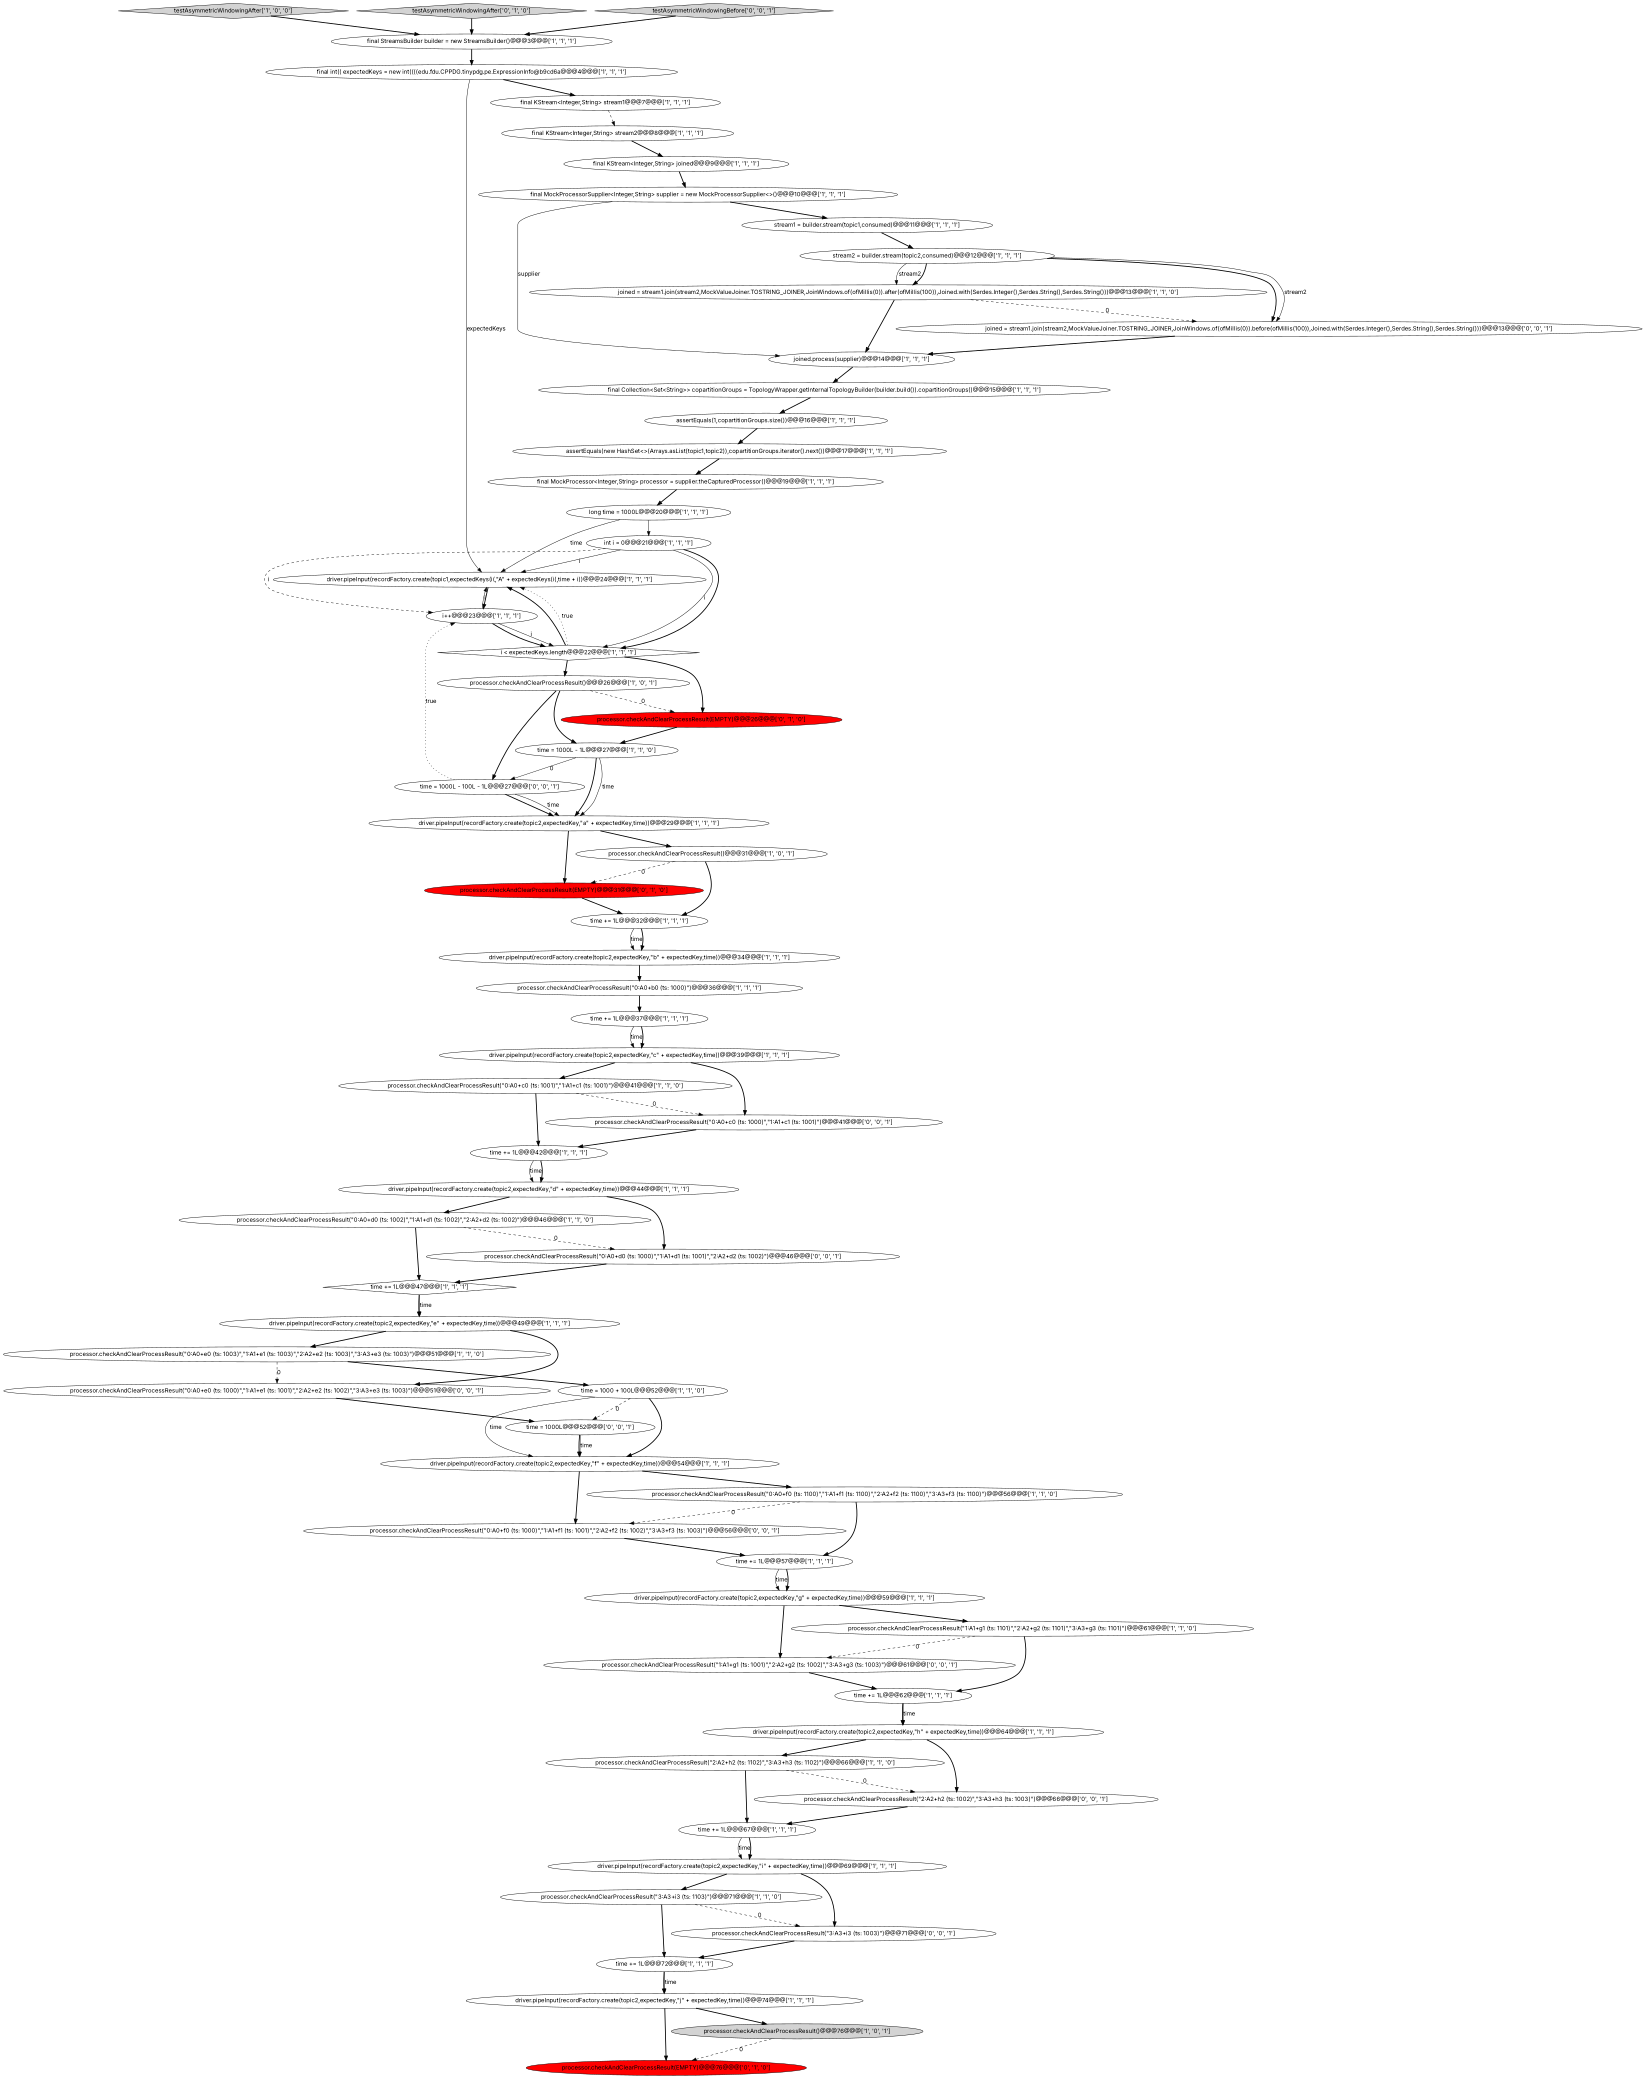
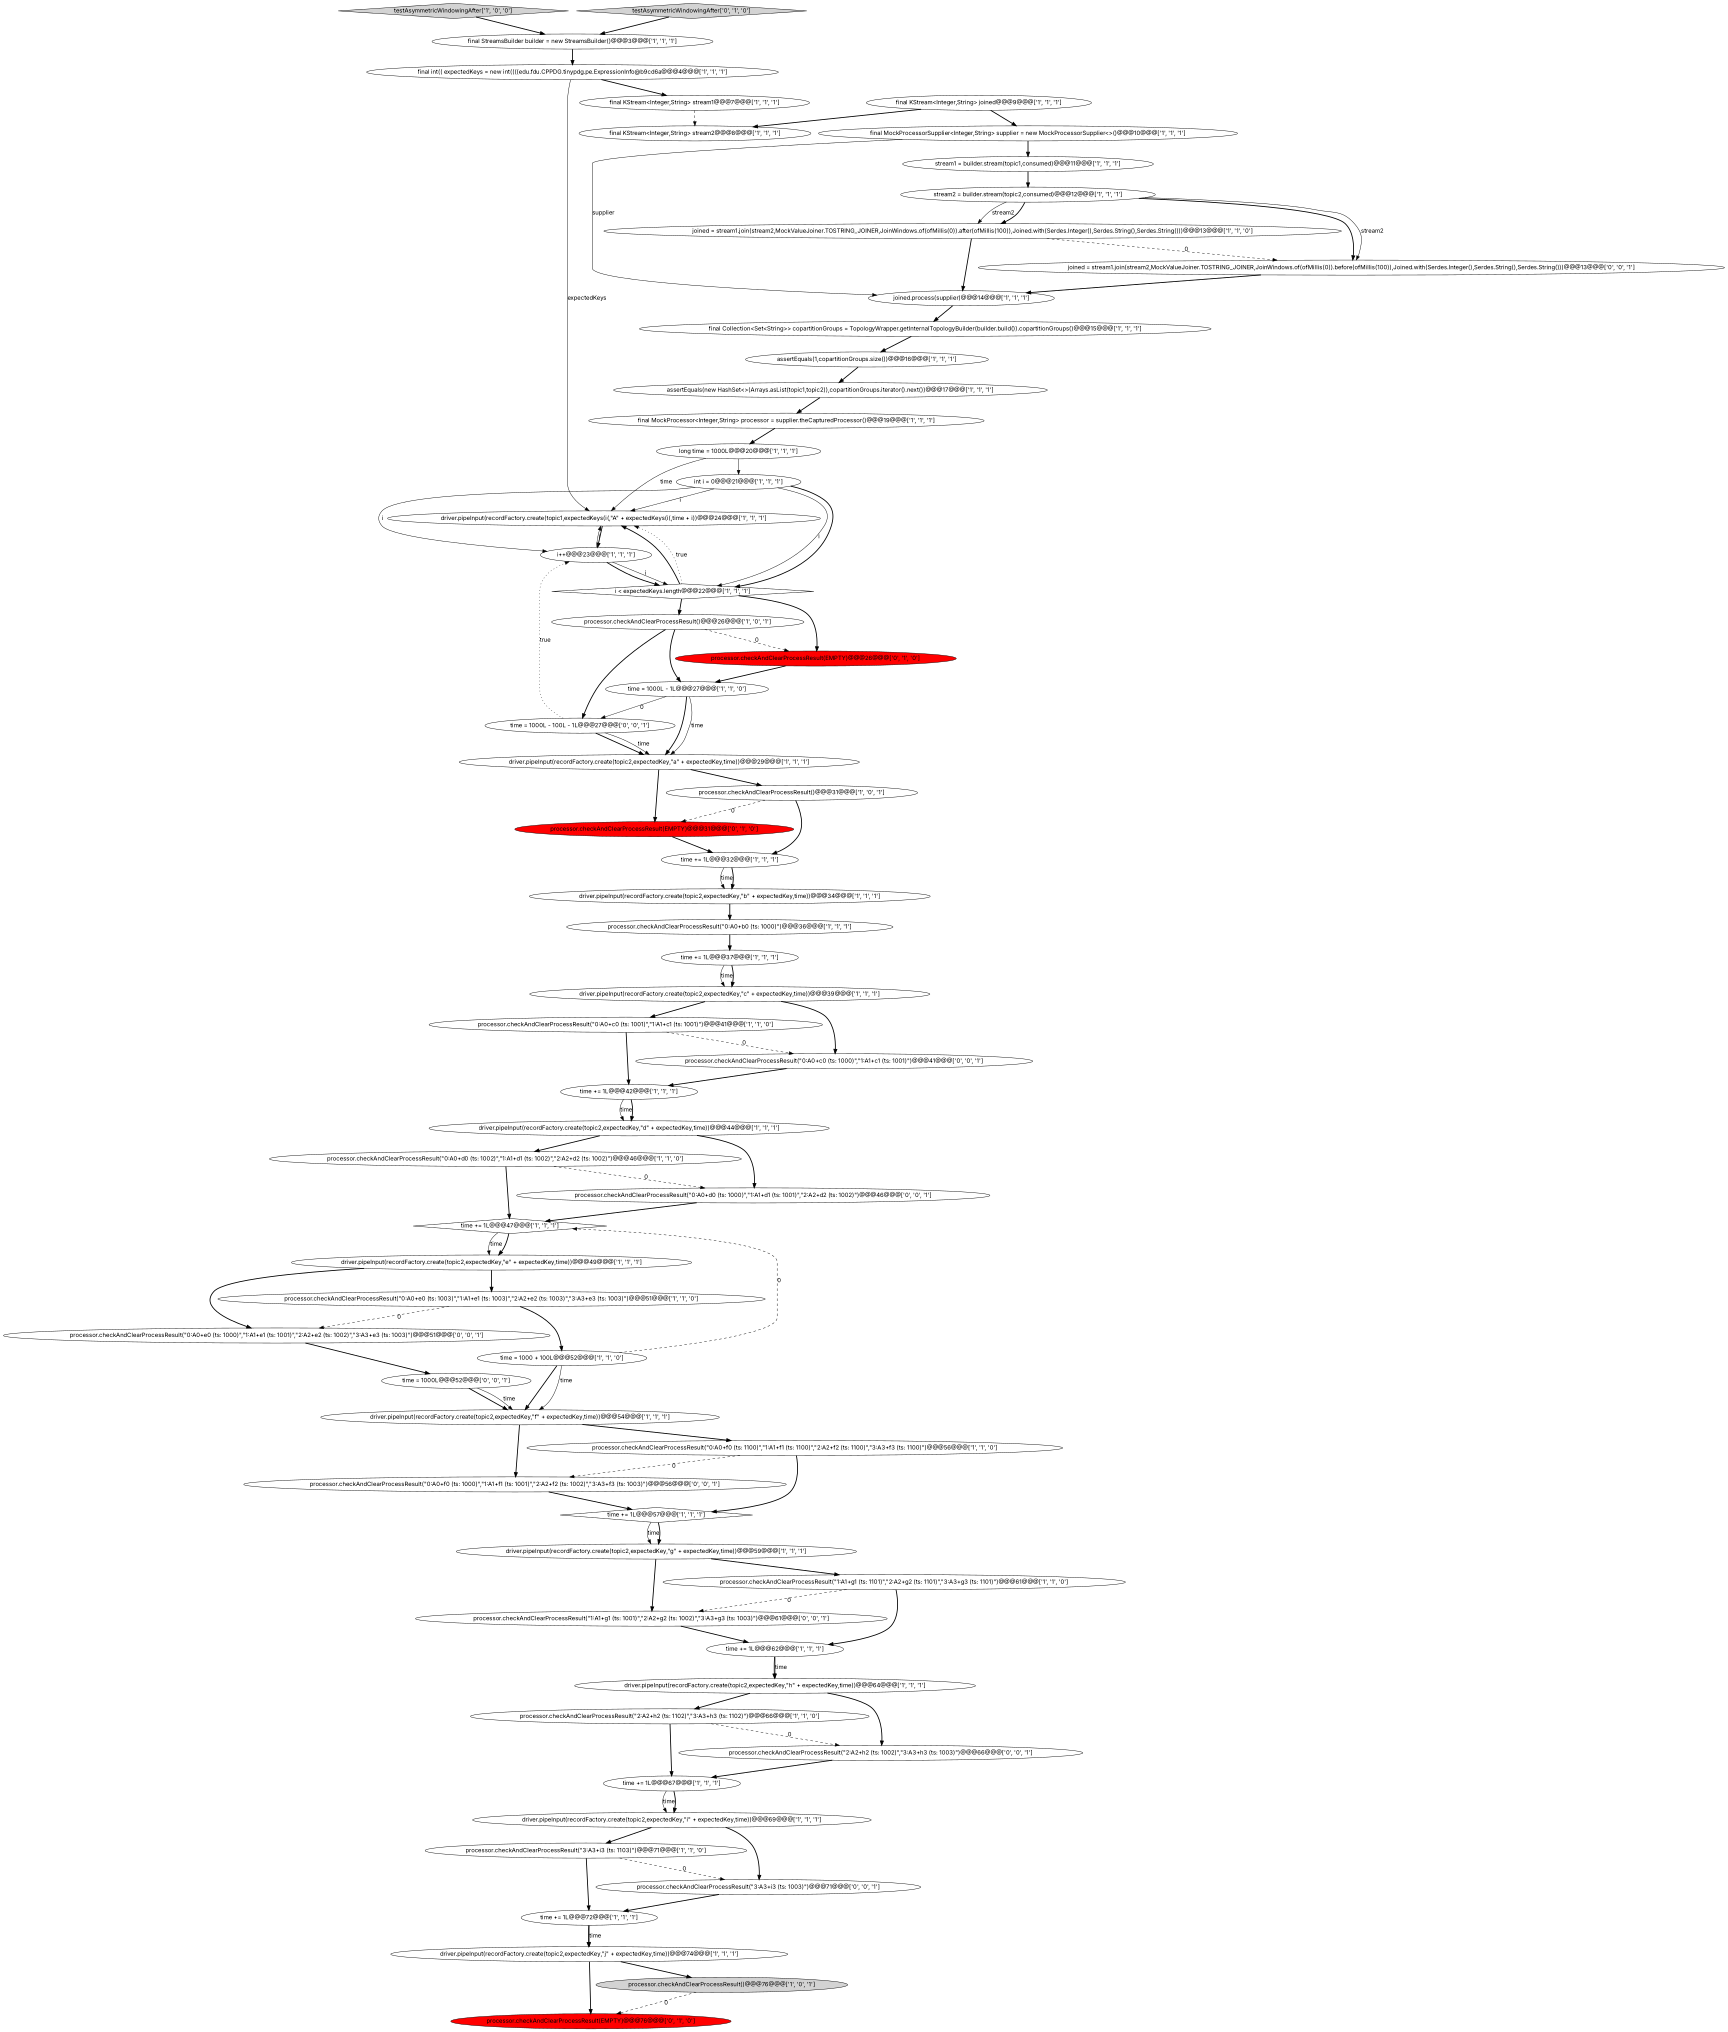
  digraph {
    fontname=Inter
    node [fillcolor=white fontname=Inter shape=ellipse style=filled]
    edge [fontname=Inter style=bold]
    n1 [label="final MockProcessor<Integer,String> processor = supplier.theCapturedProcessor()@@@19@@@['1', '1', '1']"]
    n2 [label="long time = 1000L@@@20@@@['1', '1', '1']"]
    n3 [label="driver.pipeInput(recordFactory.create(topic1,expectedKeys(i(,\"A\" + expectedKeys(i(,time + i))@@@24@@@['1', '1', '1']"]
    n4 [label="int i = 0@@@21@@@['1', '1', '1']"]
    n5 [label="driver.pipeInput(recordFactory.create(topic2,expectedKey,\"d\" + expectedKey,time))@@@44@@@['1', '1', '1']"]
    n6 [label="processor.checkAndClearProcessResult(\"0:A0+d0 (ts: 1002)\",\"1:A1+d1 (ts: 1002)\",\"2:A2+d2 (ts: 1002)\")@@@46@@@['1', '1', '0']"]
    n7 [label="processor.checkAndClearProcessResult(\"0:A0+d0 (ts: 1000)\",\"1:A1+d1 (ts: 1001)\",\"2:A2+d2 (ts: 1002)\")@@@46@@@['0', '0', '1']"]
    n8 [label="time += 1L@@@47@@@['1', '1', '1']" shape=diamond]
    n9 [label="processor.checkAndClearProcessResult(\"0:A0+f0 (ts: 1000)\",\"1:A1+f1 (ts: 1001)\",\"2:A2+f2 (ts: 1002)\",\"3:A3+f3 (ts: 1003)\")@@@56@@@['0', '0', '1']"]
-   n10 [label="time += 1L@@@57@@@['1', '1', '1']"]
+   n10 [label="time += 1L@@@57@@@['1', '1', '1']" shape=diamond]
    n11 [label="driver.pipeInput(recordFactory.create(topic2,expectedKey,\"g\" + expectedKey,time))@@@59@@@['1', '1', '1']"]
    n12 [label="processor.checkAndClearProcessResult(\"1:A1+g1 (ts: 1001)\",\"2:A2+g2 (ts: 1002)\",\"3:A3+g3 (ts: 1003)\")@@@61@@@['0', '0', '1']"]
    n13 [label="time += 1L@@@62@@@['1', '1', '1']"]
    n14 [label="driver.pipeInput(recordFactory.create(topic2,expectedKey,\"h\" + expectedKey,time))@@@64@@@['1', '1', '1']"]
    n15 [label="processor.checkAndClearProcessResult(\"0:A0+e0 (ts: 1000)\",\"1:A1+e1 (ts: 1001)\",\"2:A2+e2 (ts: 1002)\",\"3:A3+e3 (ts: 1003)\")@@@51@@@['0', '0', '1']"]
    n16 [label="time = 1000L@@@52@@@['0', '0', '1']"]
    n17 [label="driver.pipeInput(recordFactory.create(topic2,expectedKey,\"f\" + expectedKey,time))@@@54@@@['1', '1', '1']"]
    n18 [label="final KStream<Integer,String> stream2@@@8@@@['1', '1', '1']"]
    n19 [label="final KStream<Integer,String> joined@@@9@@@['1', '1', '1']"]
    n20 [label="final MockProcessorSupplier<Integer,String> supplier = new MockProcessorSupplier<>()@@@10@@@['1', '1', '1']"]
    n21 [label="driver.pipeInput(recordFactory.create(topic2,expectedKey,\"c\" + expectedKey,time))@@@39@@@['1', '1', '1']"]
    n22 [label="processor.checkAndClearProcessResult(\"0:A0+c0 (ts: 1001)\",\"1:A1+c1 (ts: 1001)\")@@@41@@@['1', '1', '0']"]
    n23 [label="processor.checkAndClearProcessResult(\"0:A0+c0 (ts: 1000)\",\"1:A1+c1 (ts: 1001)\")@@@41@@@['0', '0', '1']"]
    n24 [label="time += 1L@@@42@@@['1', '1', '1']"]
    n25 [label="driver.pipeInput(recordFactory.create(topic2,expectedKey,\"a\" + expectedKey,time))@@@29@@@['1', '1', '1']"]
    n26 [fillcolor=red label="processor.checkAndClearProcessResult(EMPTY)@@@31@@@['0', '1', '0']"]
    n27 [label="processor.checkAndClearProcessResult()@@@31@@@['1', '0', '1']"]
    n28 [label="time += 1L@@@32@@@['1', '1', '1']"]
    n29 [label="processor.checkAndClearProcessResult(\"3:A3+i3 (ts: 1103)\")@@@71@@@['1', '1', '0']"]
    n30 [label="time += 1L@@@72@@@['1', '1', '1']"]
    n31 [label="processor.checkAndClearProcessResult(\"3:A3+i3 (ts: 1003)\")@@@71@@@['0', '0', '1']"]
    n32 [label="driver.pipeInput(recordFactory.create(topic2,expectedKey,\"j\" + expectedKey,time))@@@74@@@['1', '1', '1']"]
    n33 [label="processor.checkAndClearProcessResult(\"2:A2+h2 (ts: 1102)\",\"3:A3+h3 (ts: 1102)\")@@@66@@@['1', '1', '0']"]
    n34 [label="processor.checkAndClearProcessResult(\"2:A2+h2 (ts: 1002)\",\"3:A3+h3 (ts: 1003)\")@@@66@@@['0', '0', '1']"]
    n35 [label="time += 1L@@@67@@@['1', '1', '1']"]
    n36 [label="final Collection<Set<String>> copartitionGroups = TopologyWrapper.getInternalTopologyBuilder(builder.build()).copartitionGroups()@@@15@@@['1', '1', '1']"]
    n37 [label="assertEquals(1,copartitionGroups.size())@@@16@@@['1', '1', '1']"]
    n38 [label="assertEquals(new HashSet<>(Arrays.asList(topic1,topic2)),copartitionGroups.iterator().next())@@@17@@@['1', '1', '1']"]
    n39 [label="processor.checkAndClearProcessResult(\"1:A1+g1 (ts: 1101)\",\"2:A2+g2 (ts: 1101)\",\"3:A3+g3 (ts: 1101)\")@@@61@@@['1', '1', '0']"]
    n40 [label="driver.pipeInput(recordFactory.create(topic2,expectedKey,\"b\" + expectedKey,time))@@@34@@@['1', '1', '1']"]
    n41 [label="processor.checkAndClearProcessResult(\"0:A0+b0 (ts: 1000)\")@@@36@@@['1', '1', '1']"]
    n42 [label="final int(( expectedKeys = new int((((edu.fdu.CPPDG.tinypdg.pe.ExpressionInfo@b9cd6a@@@4@@@['1', '1', '1']"]
    n43 [label="final KStream<Integer,String> stream1@@@7@@@['1', '1', '1']"]
    n44 [label="i++@@@23@@@['1', '1', '1']"]
    n45 [label="time += 1L@@@37@@@['1', '1', '1']"]
    n46 [label="processor.checkAndClearProcessResult(\"0:A0+e0 (ts: 1003)\",\"1:A1+e1 (ts: 1003)\",\"2:A2+e2 (ts: 1003)\",\"3:A3+e3 (ts: 1003)\")@@@51@@@['1', '1', '0']"]
    n47 [label="time = 1000 + 100L@@@52@@@['1', '1', '0']"]
    n48 [label="processor.checkAndClearProcessResult(\"0:A0+f0 (ts: 1100)\",\"1:A1+f1 (ts: 1100)\",\"2:A2+f2 (ts: 1100)\",\"3:A3+f3 (ts: 1100)\")@@@56@@@['1', '1', '0']"]
    n49 [label="time = 1000L - 1L@@@27@@@['1', '1', '0']"]
    n50 [label="time = 1000L - 100L - 1L@@@27@@@['0', '0', '1']"]
    n51 [label="stream1 = builder.stream(topic1,consumed)@@@11@@@['1', '1', '1']"]
    n52 [label="stream2 = builder.stream(topic2,consumed)@@@12@@@['1', '1', '1']"]
    n53 [label="joined = stream1.join(stream2,MockValueJoiner.TOSTRING_JOINER,JoinWindows.of(ofMillis(0)).after(ofMillis(100)),Joined.with(Serdes.Integer(),Serdes.String(),Serdes.String()))@@@13@@@['1', '1', '0']"]
    n54 [label="joined = stream1.join(stream2,MockValueJoiner.TOSTRING_JOINER,JoinWindows.of(ofMillis(0)).before(ofMillis(100)),Joined.with(Serdes.Integer(),Serdes.String(),Serdes.String()))@@@13@@@['0', '0', '1']"]
    n55 [label="driver.pipeInput(recordFactory.create(topic2,expectedKey,\"i\" + expectedKey,time))@@@69@@@['1', '1', '1']"]
    n56 [label="i < expectedKeys.length@@@22@@@['1', '1', '1']" shape=diamond]
    n57 [fillcolor=red label="processor.checkAndClearProcessResult(EMPTY)@@@26@@@['0', '1', '0']"]
    n58 [label="processor.checkAndClearProcessResult()@@@26@@@['1', '0', '1']"]
    n59 [label="joined.process(supplier)@@@14@@@['1', '1', '1']"]
    n60 [label="driver.pipeInput(recordFactory.create(topic2,expectedKey,\"e\" + expectedKey,time))@@@49@@@['1', '1', '1']"]
    n61 [fillcolor=lightgray label="processor.checkAndClearProcessResult()@@@76@@@['1', '0', '1']"]
    n62 [fillcolor=red label="processor.checkAndClearProcessResult(EMPTY)@@@76@@@['0', '1', '0']"]
    n63 [fillcolor=lightgray label="testAsymmetricWindowingAfter['1', '0', '0']" shape=diamond]
    n64 [label="final StreamsBuilder builder = new StreamsBuilder()@@@3@@@['1', '1', '1']"]
    n65 [fillcolor=lightgray label="testAsymmetricWindowingAfter['0', '1', '0']" shape=diamond]
-   n66 [fillcolor=lightgray label="testAsymmetricWindowingBefore['0', '0', '1']" shape=diamond]
    n1 -> n2
    n2 -> n3 [label=time style=solid]
    n2 -> n4 [style=solid]
    n3 -> n44
    n4 -> n3 [label=i style=solid]
-   n4 -> n44 [label=i style=dashed]
+   n4 -> n44 [label=i style=solid]
    n4 -> n56 [label=i style=solid]
    n4 -> n56
    n5 -> n6
    n5 -> n7
    n6 -> n7 [label=0 style=dashed]
    n6 -> n8
    n7 -> n8
    n8 -> n60
    n8 -> n60 [label=time style=solid]
    n9 -> n10
    n10 -> n11 [label=time style=solid]
    n10 -> n11
    n11 -> n12
    n11 -> n39
    n12 -> n13
    n13 -> n14
    n13 -> n14 [label=time style=solid]
    n14 -> n33
    n14 -> n34
    n15 -> n16
    n16 -> n17
    n16 -> n17 [label=time style=solid]
    n17 -> n9
    n17 -> n48
-   n18 -> n19
+   n19 -> n18
    n19 -> n20
    n20 -> n51
    n20 -> n59 [label=supplier style=solid]
    n21 -> n22
    n21 -> n23
    n22 -> n23 [label=0 style=dashed]
    n22 -> n24
    n23 -> n24
    n24 -> n5 [label=time style=solid]
    n24 -> n5
    n25 -> n26
    n25 -> n27
    n26 -> n28
    n27 -> n26 [label=0 style=dashed]
    n27 -> n28
    n28 -> n40 [label=time style=solid]
    n28 -> n40
    n29 -> n30
    n29 -> n31 [label=0 style=dashed]
    n30 -> n32
    n30 -> n32 [label=time style=solid]
    n31 -> n30
    n32 -> n61
    n32 -> n62
    n33 -> n34 [label=0 style=dashed]
    n33 -> n35
    n34 -> n35
    n35 -> n55 [label=time style=solid]
    n35 -> n55
    n36 -> n37
    n37 -> n38
    n38 -> n1
    n39 -> n12 [label=0 style=dashed]
    n39 -> n13
    n40 -> n41
    n41 -> n45
    n42 -> n3 [label=expectedKeys style=solid]
    n42 -> n43
    n43 -> n18 [style=dashed]
    n44 -> n3 [label=i style=solid]
    n44 -> n56 [label=i style=solid]
    n44 -> n56
    n45 -> n21 [label=time style=solid]
    n45 -> n21
    n46 -> n15 [label=0 style=dashed]
    n46 -> n47
-   n47 -> n16 [label=0 style=dashed]
+   n47 -> n8 [label=0 style=dashed]
    n47 -> n17 [label=time style=solid]
    n47 -> n17
    n48 -> n9 [label=0 style=dashed]
    n48 -> n10
    n49 -> n25
    n49 -> n25 [label=time style=solid]
    n49 -> n50 [label=0 style=solid]
    n50 -> n25
    n50 -> n25 [label=time style=solid]
    n50 -> n44 [label=true style=dotted]
    n51 -> n52
    n52 -> n53 [label=stream2 style=solid]
    n52 -> n53
    n52 -> n54
    n52 -> n54 [label=stream2 style=solid]
    n53 -> n54 [label=0 style=dashed]
    n53 -> n59
    n54 -> n59
    n55 -> n29
    n55 -> n31
    n56 -> n3
    n56 -> n3 [label=true style=dotted]
    n56 -> n57
    n56 -> n58
    n57 -> n49
    n58 -> n49
    n58 -> n50
    n58 -> n57 [label=0 style=dashed]
    n59 -> n36
    n60 -> n15
    n60 -> n46
    n61 -> n62 [label=0 style=dashed]
    n63 -> n64
    n64 -> n42
    n65 -> n64
-   n66 -> n64
  }
